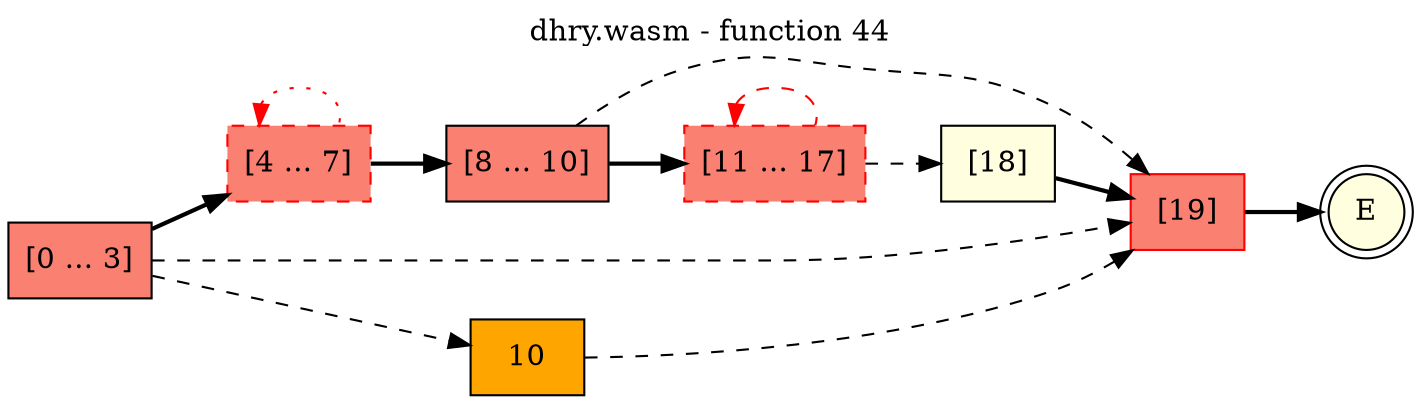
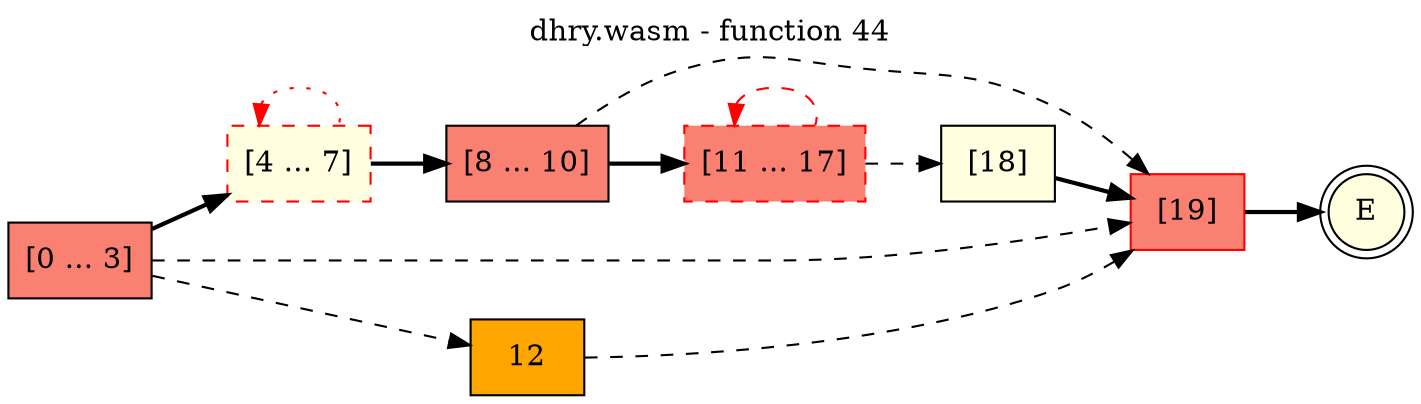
  digraph {
    label="dhry.wasm - function 44"
    labelfontcolor=black
    labelfontname=Helvetica
    labelfontsize=16
    labelloc=t
    rankdir=LR
    node [fillcolor=salmon shape=box style="solid,filled" color=black]
    edge [style=dashed]
    E [fillcolor=lightyellow shape=doublecircle style=filled color=""]
    n2 [label="[0 ... 3]"]
-   n3 [color=red label="[4 ... 7]" style="dashed,filled"]
+   n3 [color=red fillcolor=lightyellow label="[4 ... 7]" style="dashed,filled"]
    n4 [color=red label="[19]"]
-   10 [fillcolor=orange]
+   10 [fillcolor=orange label=12]
    n6 [label="[8 ... 10]"]
    n7 [color=red label="[11 ... 17]" style="dashed,filled"]
    n8 [fillcolor=lightyellow label="[18]"]
    n2 -> n3 [style=bold]
    n2 -> n4
    n2 -> 10
    n3 -> n3 [color=red dir=back style=dotted]
    n3 -> n6 [style=bold]
    n4 -> E [style=bold]
    10 -> n4
    n6 -> n4
    n6 -> n7 [style=bold]
    n7 -> n7 [color=red dir=back]
    n7 -> n8
    n8 -> n4 [style=bold]
  }
